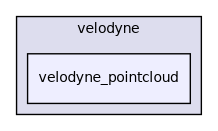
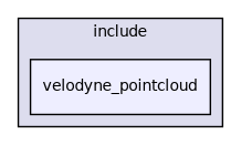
  digraph {
    compound=true
    n1 [fillcolor="#eeeeff" fontname=Helvetica fontsize=10 label=velodyne_pointcloud pencolor=black shape=box style=filled]
    subgraph cluster_1 {
      bgcolor="#ddddee"
      fontname=Helvetica
      fontsize=10
-     label=velodyne
+     label=include
      pencolor=black
      n1
    }
  }
